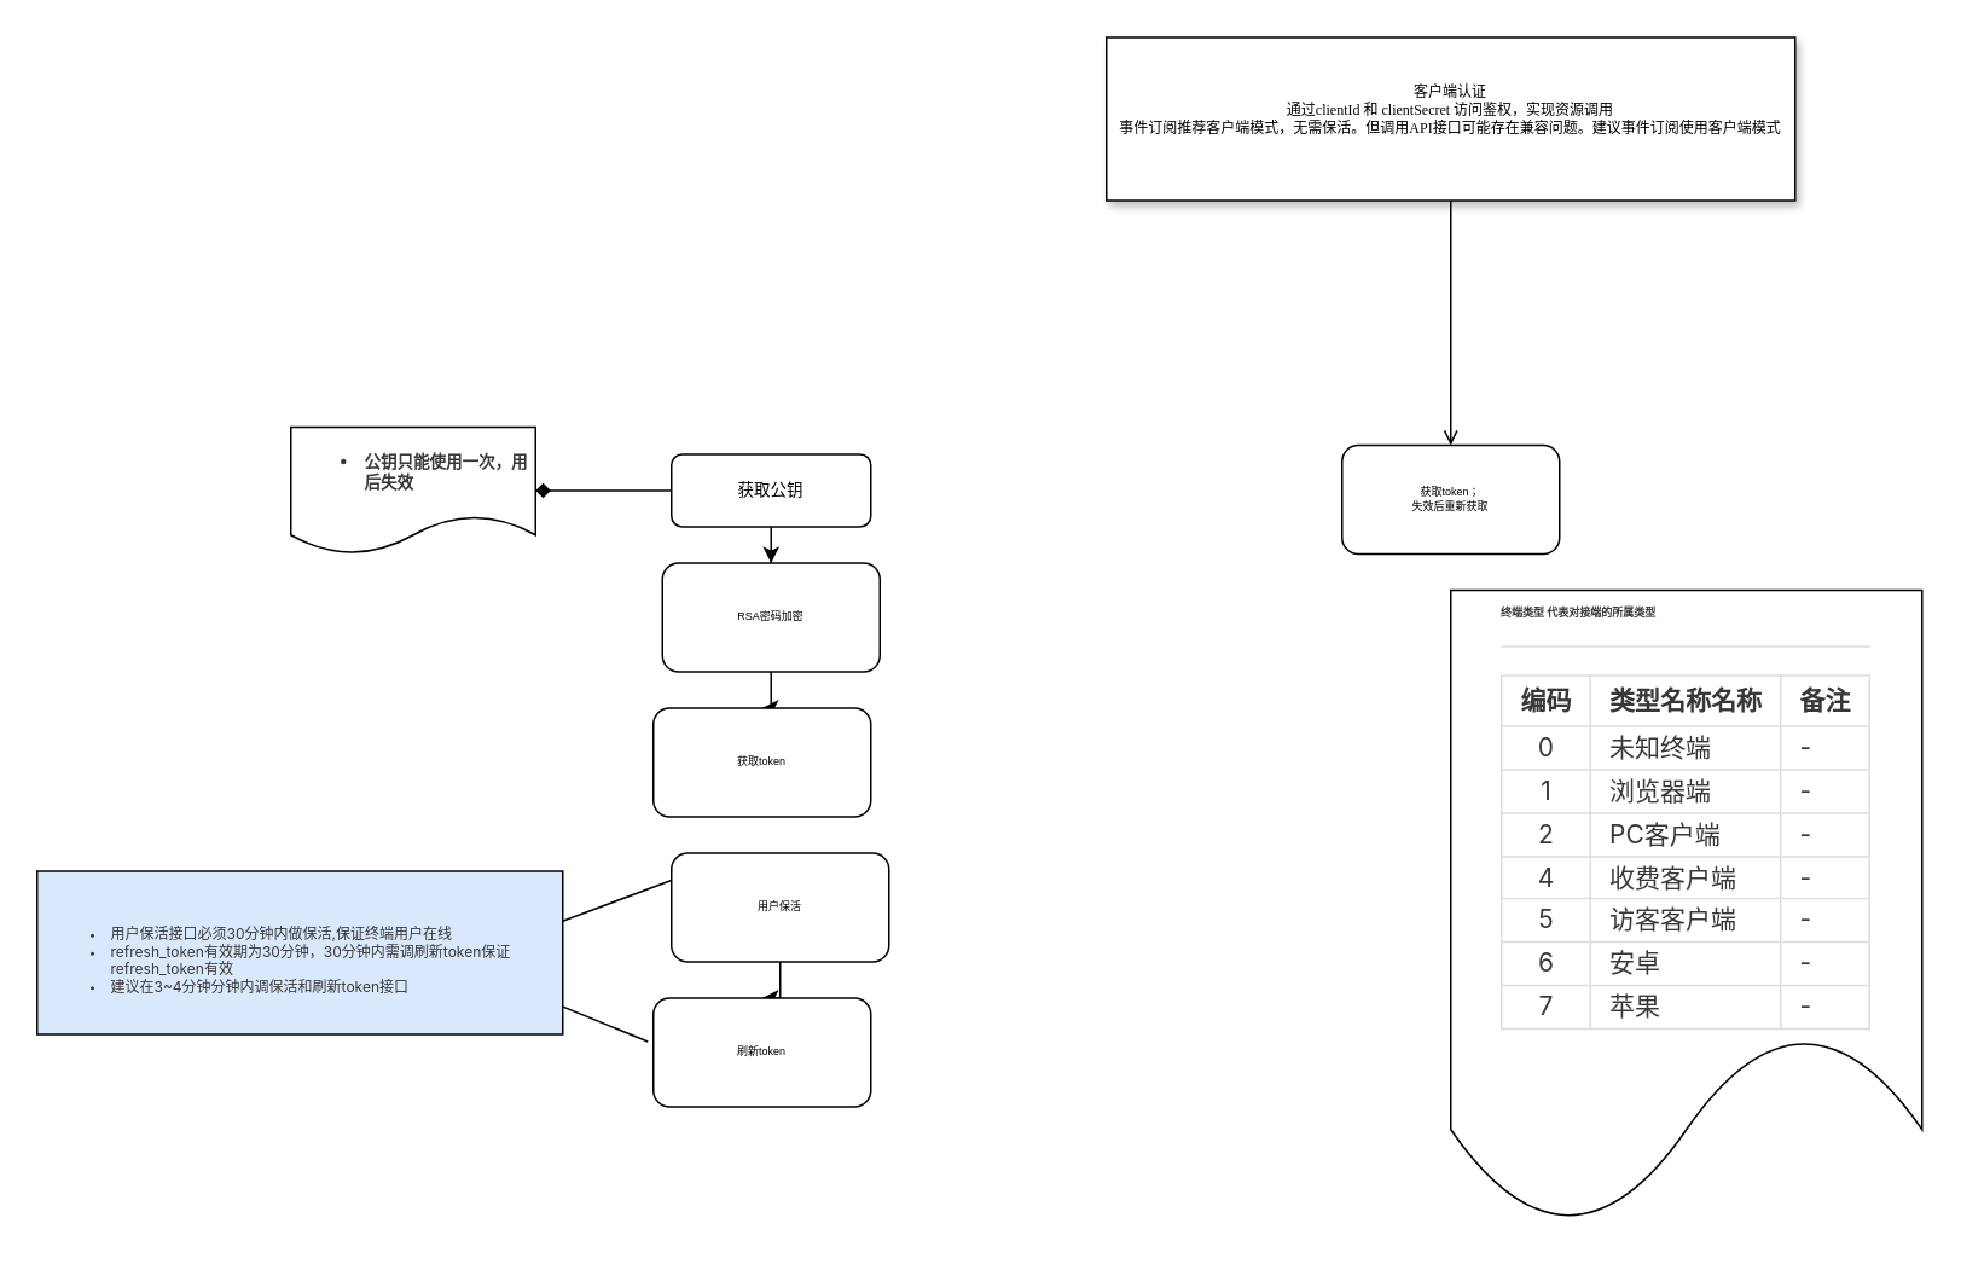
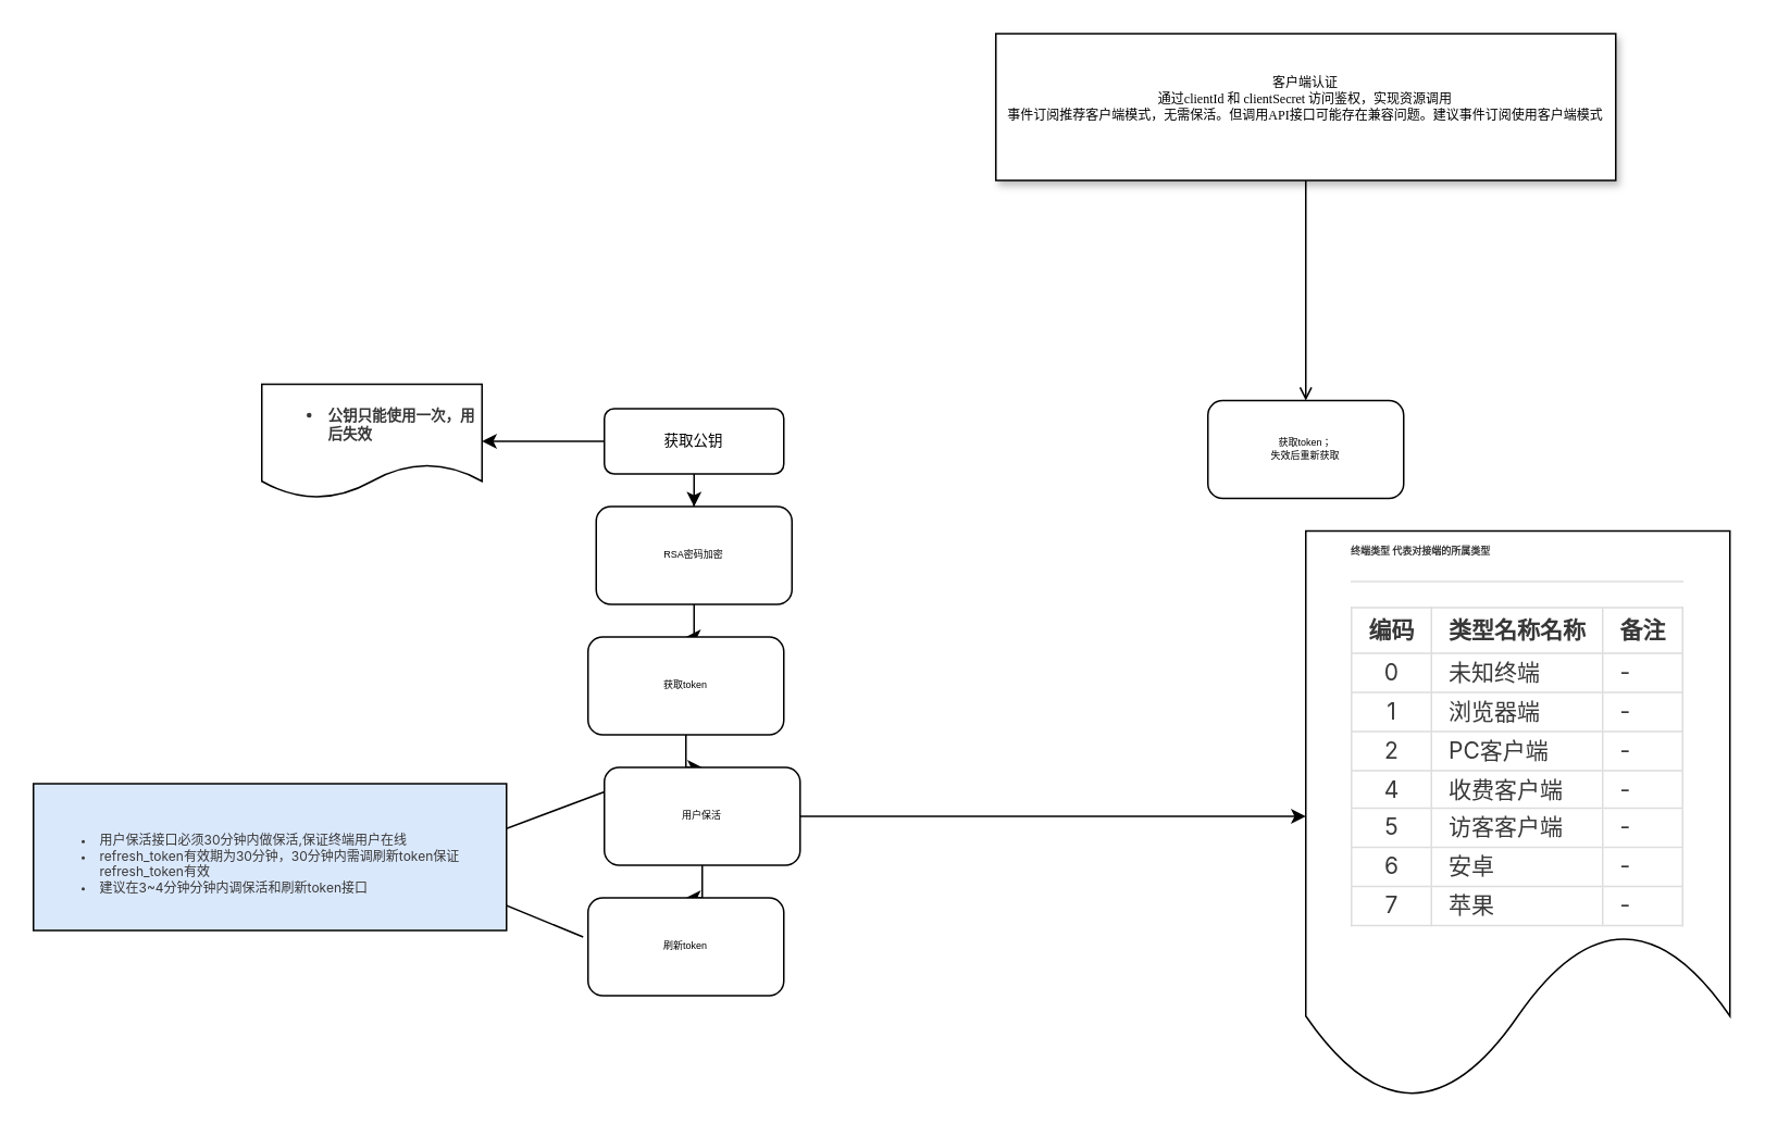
  <mxCell id="0" />
  <mxCell id="1" parent="0" />
  <mxCell id="2" value="客户端认证&lt;br&gt;&lt;span style=&quot;background-color: initial;&quot;&gt;通过clientId 和 clientSecret 访问鉴权，实现资源调用&lt;/span&gt;&lt;br&gt;&lt;div&gt;&lt;span style=&quot;font-size: 8px;&quot;&gt;事件订阅推荐客户端模式，无需保活。但调用API接口可能存在兼容问题。&lt;/span&gt;&lt;span style=&quot;background-color: initial;&quot;&gt;建议事件订阅使用客户端模式&lt;/span&gt;&lt;/div&gt;&lt;div&gt;&lt;br&gt;&lt;/div&gt;" style="rounded=0;whiteSpace=wrap;html=1;shadow=1;labelBackgroundColor=none;strokeWidth=1;fontFamily=Verdana;fontSize=8;align=center;" parent="1" vertex="1"><mxGeometry x="610" y="20" width="380" height="90" as="geometry" /></mxCell>
  <mxCell id="3" style="edgeStyle=orthogonalEdgeStyle;rounded=0;orthogonalLoop=1;jettySize=auto;html=1;exitX=0.5;exitY=1;exitDx=0;exitDy=0;fontSize=6;endArrow=open;" edge="1" parent="1" source="2" target="19"><mxGeometry relative="1" as="geometry"><mxPoint x="710" y="240" as="targetPoint" /><mxPoint x="550" y="210" as="sourcePoint" /></mxGeometry></mxCell>
  <mxCell id="4" style="edgeStyle=orthogonalEdgeStyle;rounded=0;orthogonalLoop=1;jettySize=auto;html=1;fontSize=6;" edge="1" parent="1" source="6" target="8"><mxGeometry relative="1" as="geometry"><mxPoint x="425" y="340" as="targetPoint" /></mxGeometry></mxCell>
- <mxCell id="5" value="" style="edgeStyle=orthogonalEdgeStyle;rounded=0;orthogonalLoop=1;jettySize=auto;html=1;fontSize=6;endArrow=diamond;" edge="1" parent="1" source="6" target="9"><mxGeometry relative="1" as="geometry" /></mxCell>
+ <mxCell id="5" value="" style="edgeStyle=orthogonalEdgeStyle;rounded=0;orthogonalLoop=1;jettySize=auto;html=1;fontSize=6;" edge="1" parent="1" source="6" target="9"><mxGeometry relative="1" as="geometry" /></mxCell>
  <mxCell id="6" value="获取公钥" style="rounded=1;whiteSpace=wrap;html=1;fontSize=9;" vertex="1" parent="1"><mxGeometry x="370" y="250" width="110" height="40" as="geometry" /></mxCell>
  <mxCell id="7" value="" style="edgeStyle=orthogonalEdgeStyle;rounded=0;orthogonalLoop=1;jettySize=auto;html=1;fontSize=6;" edge="1" parent="1" source="8" target="11"><mxGeometry relative="1" as="geometry"><mxPoint x="425" y="390" as="targetPoint" /></mxGeometry></mxCell>
  <mxCell id="8" value="RSA密码加密" style="rounded=1;whiteSpace=wrap;html=1;fontSize=6;" vertex="1" parent="1"><mxGeometry x="365" y="310" width="120" height="60" as="geometry" /></mxCell>
  <mxCell id="9" value="&lt;ul style=&quot;-webkit-print-color-adjust: exact; color: rgb(57, 56, 56); font-family: -apple-system, BlinkMacSystemFont, &amp;quot;Segoe UI&amp;quot;, Roboto, &amp;quot;Helvetica Neue&amp;quot;, Helvetica, &amp;quot;PingFang SC&amp;quot;, &amp;quot;Hiragino Sans GB&amp;quot;, &amp;quot;Microsoft YaHei&amp;quot;, SimSun, sans-serif; text-align: start;&quot;&gt;&lt;li style=&quot;-webkit-print-color-adjust: exact;&quot;&gt;&lt;strong style=&quot;-webkit-print-color-adjust: exact;&quot;&gt;&lt;font style=&quot;font-size: 9px;&quot;&gt;公钥只能使用一次，用后失效&lt;/font&gt;&lt;/strong&gt;&lt;/li&gt;&lt;/ul&gt;" style="shape=document;whiteSpace=wrap;html=1;boundedLbl=1;fontSize=9;rounded=1;" vertex="1" parent="1"><mxGeometry x="160" y="235" width="135" height="70" as="geometry" /></mxCell>
+ <mxCell id="10" value="" style="edgeStyle=orthogonalEdgeStyle;rounded=0;orthogonalLoop=1;jettySize=auto;html=1;fontSize=6;" edge="1" parent="1" source="11" target="14"><mxGeometry relative="1" as="geometry" /></mxCell>
  <mxCell id="11" value="获取token" style="rounded=1;whiteSpace=wrap;html=1;fontSize=6;" vertex="1" parent="1"><mxGeometry x="360" y="390" width="120" height="60" as="geometry" /></mxCell>
  <mxCell id="12" value="" style="edgeStyle=orthogonalEdgeStyle;rounded=0;orthogonalLoop=1;jettySize=auto;html=1;fontSize=6;" edge="1" parent="1" source="14" target="15"><mxGeometry relative="1" as="geometry" /></mxCell>
+ <mxCell id="13" value="" style="edgeStyle=orthogonalEdgeStyle;rounded=0;orthogonalLoop=1;jettySize=auto;html=1;fontSize=8;" edge="1" parent="1" source="14" target="18"><mxGeometry relative="1" as="geometry" /></mxCell>
  <mxCell id="14" value="用户保活" style="whiteSpace=wrap;html=1;fontSize=6;rounded=1;" vertex="1" parent="1"><mxGeometry x="370" y="470" width="120" height="60" as="geometry" /></mxCell>
  <mxCell id="15" value="刷新token&lt;br&gt;" style="whiteSpace=wrap;html=1;fontSize=6;rounded=1;" vertex="1" parent="1"><mxGeometry x="360" y="550" width="120" height="60" as="geometry" /></mxCell>
  <mxCell id="16" value="" style="endArrow=none;html=1;rounded=0;fontSize=6;entryX=-0.025;entryY=0.4;entryDx=0;entryDy=0;entryPerimeter=0;exitX=0;exitY=0.25;exitDx=0;exitDy=0;" edge="1" parent="1" source="14" target="15"><mxGeometry width="50" height="50" relative="1" as="geometry"><mxPoint x="260" y="500" as="sourcePoint" /><mxPoint x="320" y="470" as="targetPoint" /><Array as="points"><mxPoint x="250" y="530" /></Array></mxGeometry></mxCell>
  <mxCell id="17" value="&lt;font style=&quot;font-size: 8px;&quot;&gt;&lt;br&gt;&lt;/font&gt;&lt;ul style=&quot;-webkit-print-color-adjust: exact; color: rgb(57, 56, 56); font-family: -apple-system, BlinkMacSystemFont, &amp;quot;Segoe UI&amp;quot;, Roboto, &amp;quot;Helvetica Neue&amp;quot;, Helvetica, &amp;quot;PingFang SC&amp;quot;, &amp;quot;Hiragino Sans GB&amp;quot;, &amp;quot;Microsoft YaHei&amp;quot;, SimSun, sans-serif; text-align: start;&quot;&gt;&lt;li style=&quot;-webkit-print-color-adjust: exact;&quot;&gt;&lt;font style=&quot;font-size: 8px;&quot;&gt;用户保活接口必须30分钟内做保活,保证终端用户在线&lt;/font&gt;&lt;/li&gt;&lt;li style=&quot;-webkit-print-color-adjust: exact;&quot;&gt;&lt;font style=&quot;font-size: 8px;&quot;&gt;refresh_token有效期为30分钟，30分钟内需调刷新token保证refresh_token有效&lt;/font&gt;&lt;/li&gt;&lt;li style=&quot;-webkit-print-color-adjust: exact;&quot;&gt;&lt;font style=&quot;font-size: 8px;&quot;&gt;建议在3~4分钟分钟内调保活和刷新token接口&lt;/font&gt;&lt;/li&gt;&lt;/ul&gt;" style="rounded=0;whiteSpace=wrap;html=1;fontSize=6;fillColor=#dae8fc;" vertex="1" parent="1"><mxGeometry x="20" y="480" width="290" height="90" as="geometry" /></mxCell>
  <mxCell id="18" value="&lt;div style=&quot;-webkit-print-color-adjust: exact; padding: 20px 0px 15px; margin-bottom: 15px; font-weight: bold; border-bottom: 1px solid rgb(223, 223, 225); color: rgb(57, 56, 56); font-family: -apple-system, BlinkMacSystemFont, &amp;quot;Segoe UI&amp;quot;, Roboto, &amp;quot;Helvetica Neue&amp;quot;, Helvetica, &amp;quot;PingFang SC&amp;quot;, &amp;quot;Hiragino Sans GB&amp;quot;, &amp;quot;Microsoft YaHei&amp;quot;, SimSun, sans-serif; text-align: start;&quot; id=&quot;终端类型&quot; class=&quot;segment&quot;&gt;&lt;font style=&quot;font-size: 6px;&quot;&gt;终端类型 代表对接端的所属类型&lt;/font&gt;&lt;/div&gt;&lt;table style=&quot;-webkit-print-color-adjust: exact; margin: 10px 0px 15px; border-collapse: collapse; color: rgb(57, 56, 56); font-family: -apple-system, BlinkMacSystemFont, &amp;quot;Segoe UI&amp;quot;, Roboto, &amp;quot;Helvetica Neue&amp;quot;, Helvetica, &amp;quot;PingFang SC&amp;quot;, &amp;quot;Hiragino Sans GB&amp;quot;, &amp;quot;Microsoft YaHei&amp;quot;, SimSun, sans-serif; font-size: 14px; text-align: start;&quot;&gt;&lt;thead style=&quot;-webkit-print-color-adjust: exact;&quot;&gt;&lt;tr style=&quot;-webkit-print-color-adjust: exact;&quot;&gt;&lt;th style=&quot;-webkit-print-color-adjust: exact; border: 1px solid rgb(221, 221, 221); padding: 5px 10px;&quot; align=&quot;center&quot;&gt;编码&lt;/th&gt;&lt;th style=&quot;-webkit-print-color-adjust: exact; border: 1px solid rgb(221, 221, 221); padding: 5px 10px;&quot;&gt;类型名称名称&lt;/th&gt;&lt;th style=&quot;-webkit-print-color-adjust: exact; border: 1px solid rgb(221, 221, 221); padding: 5px 10px;&quot;&gt;备注&lt;/th&gt;&lt;/tr&gt;&lt;/thead&gt;&lt;tbody style=&quot;-webkit-print-color-adjust: exact;&quot;&gt;&lt;tr style=&quot;-webkit-print-color-adjust: exact;&quot;&gt;&lt;td style=&quot;-webkit-print-color-adjust: exact; border: 1px solid rgb(221, 221, 221); padding: 3px 10px;&quot; align=&quot;center&quot;&gt;0&lt;/td&gt;&lt;td style=&quot;-webkit-print-color-adjust: exact; border: 1px solid rgb(221, 221, 221); padding: 3px 10px;&quot;&gt;未知终端&lt;/td&gt;&lt;td style=&quot;-webkit-print-color-adjust: exact; border: 1px solid rgb(221, 221, 221); padding: 3px 10px;&quot;&gt;-&lt;/td&gt;&lt;/tr&gt;&lt;tr style=&quot;-webkit-print-color-adjust: exact;&quot;&gt;&lt;td style=&quot;-webkit-print-color-adjust: exact; border: 1px solid rgb(221, 221, 221); padding: 3px 10px;&quot; align=&quot;center&quot;&gt;1&lt;/td&gt;&lt;td style=&quot;-webkit-print-color-adjust: exact; border: 1px solid rgb(221, 221, 221); padding: 3px 10px;&quot;&gt;浏览器端&lt;/td&gt;&lt;td style=&quot;-webkit-print-color-adjust: exact; border: 1px solid rgb(221, 221, 221); padding: 3px 10px;&quot;&gt;-&lt;/td&gt;&lt;/tr&gt;&lt;tr style=&quot;-webkit-print-color-adjust: exact;&quot;&gt;&lt;td style=&quot;-webkit-print-color-adjust: exact; border: 1px solid rgb(221, 221, 221); padding: 3px 10px;&quot; align=&quot;center&quot;&gt;2&lt;/td&gt;&lt;td style=&quot;-webkit-print-color-adjust: exact; border: 1px solid rgb(221, 221, 221); padding: 3px 10px;&quot;&gt;PC客户端&lt;/td&gt;&lt;td style=&quot;-webkit-print-color-adjust: exact; border: 1px solid rgb(221, 221, 221); padding: 3px 10px;&quot;&gt;-&lt;/td&gt;&lt;/tr&gt;&lt;tr style=&quot;-webkit-print-color-adjust: exact;&quot;&gt;&lt;td style=&quot;-webkit-print-color-adjust: exact; border: 1px solid rgb(221, 221, 221); padding: 3px 10px;&quot; align=&quot;center&quot;&gt;4&lt;/td&gt;&lt;td style=&quot;-webkit-print-color-adjust: exact; border: 1px solid rgb(221, 221, 221); padding: 3px 10px;&quot;&gt;收费客户端&lt;/td&gt;&lt;td style=&quot;-webkit-print-color-adjust: exact; border: 1px solid rgb(221, 221, 221); padding: 3px 10px;&quot;&gt;-&lt;/td&gt;&lt;/tr&gt;&lt;tr style=&quot;-webkit-print-color-adjust: exact;&quot;&gt;&lt;td style=&quot;-webkit-print-color-adjust: exact; border: 1px solid rgb(221, 221, 221); padding: 3px 10px;&quot; align=&quot;center&quot;&gt;5&lt;/td&gt;&lt;td style=&quot;-webkit-print-color-adjust: exact; border: 1px solid rgb(221, 221, 221); padding: 3px 10px;&quot;&gt;访客客户端&lt;/td&gt;&lt;td style=&quot;-webkit-print-color-adjust: exact; border: 1px solid rgb(221, 221, 221); padding: 3px 10px;&quot;&gt;-&lt;/td&gt;&lt;/tr&gt;&lt;tr style=&quot;-webkit-print-color-adjust: exact;&quot;&gt;&lt;td style=&quot;-webkit-print-color-adjust: exact; border: 1px solid rgb(221, 221, 221); padding: 3px 10px;&quot; align=&quot;center&quot;&gt;6&lt;/td&gt;&lt;td style=&quot;-webkit-print-color-adjust: exact; border: 1px solid rgb(221, 221, 221); padding: 3px 10px;&quot;&gt;安卓&lt;/td&gt;&lt;td style=&quot;-webkit-print-color-adjust: exact; border: 1px solid rgb(221, 221, 221); padding: 3px 10px;&quot;&gt;-&lt;/td&gt;&lt;/tr&gt;&lt;tr style=&quot;-webkit-print-color-adjust: exact;&quot;&gt;&lt;td style=&quot;-webkit-print-color-adjust: exact; border: 1px solid rgb(221, 221, 221); padding: 3px 10px;&quot; align=&quot;center&quot;&gt;7&lt;/td&gt;&lt;td style=&quot;-webkit-print-color-adjust: exact; border: 1px solid rgb(221, 221, 221); padding: 3px 10px;&quot;&gt;苹果&lt;/td&gt;&lt;td style=&quot;-webkit-print-color-adjust: exact; border: 1px solid rgb(221, 221, 221); padding: 3px 10px;&quot;&gt;-&lt;/td&gt;&lt;/tr&gt;&lt;/tbody&gt;&lt;/table&gt;" style="shape=document;whiteSpace=wrap;html=1;boundedLbl=1;fontSize=6;rounded=1;" vertex="1" parent="1"><mxGeometry x="800" y="325" width="260" height="350" as="geometry" /></mxCell>
  <mxCell id="19" value="获取token；&lt;br&gt;失效后重新获取" style="rounded=1;whiteSpace=wrap;html=1;fontSize=6;" vertex="1" parent="1"><mxGeometry x="740" y="245" width="120" height="60" as="geometry" /></mxCell>
